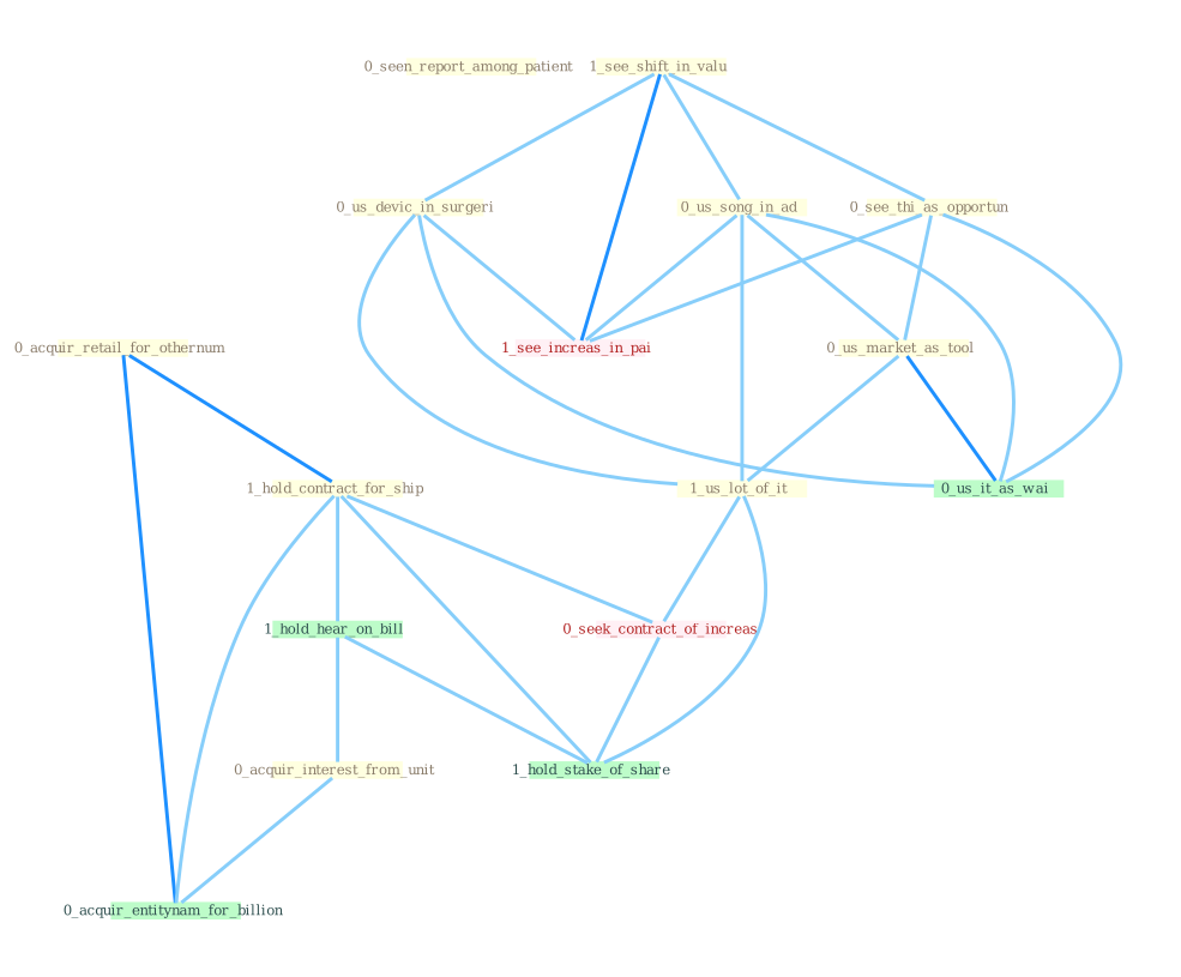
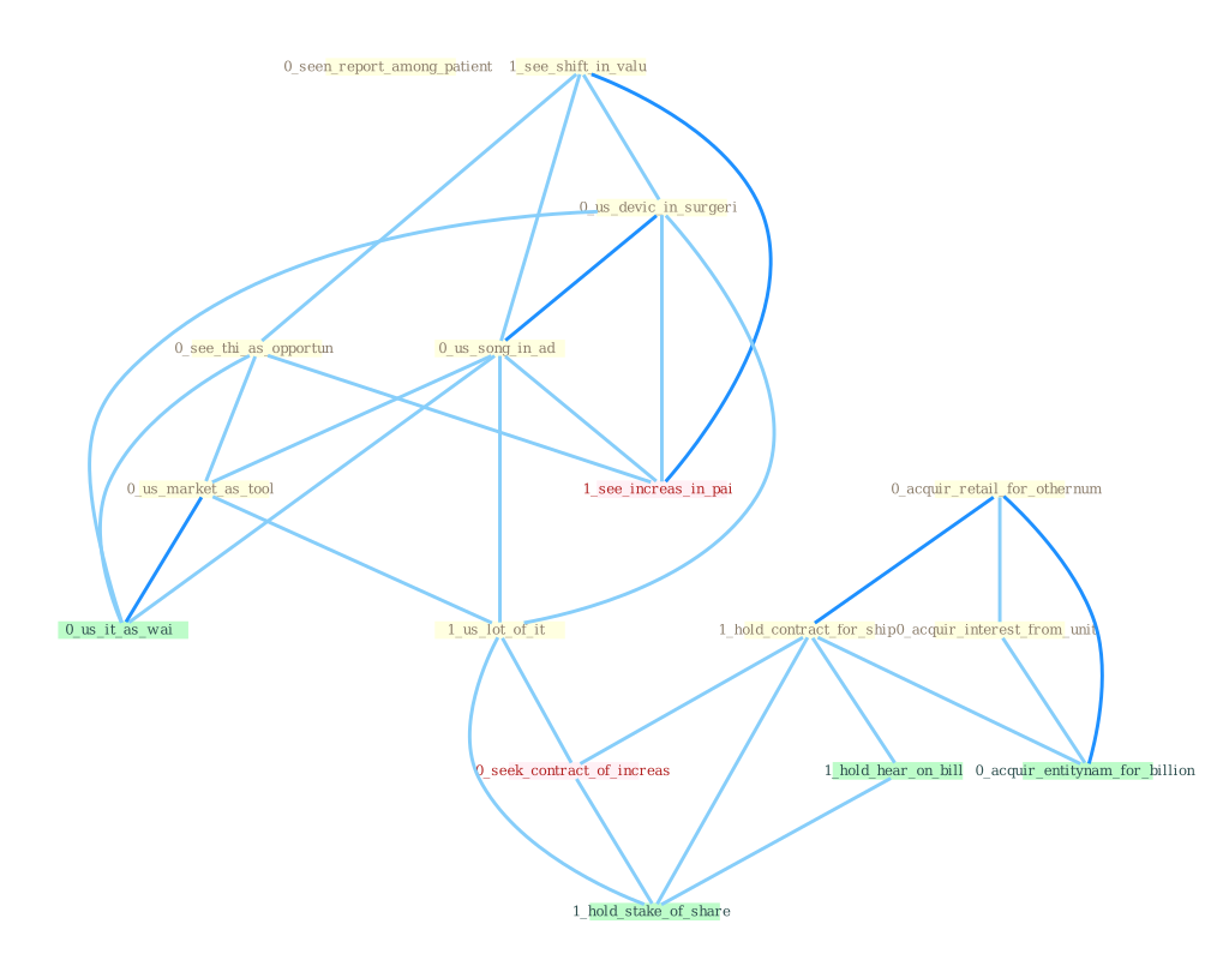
  graph {
    node [color="#ffffe0" fixedsize=true fontcolor="#8b7d6b" fontsize=4 shape=polygon style=filled]
    edge [color="#87cefa" w=1]
    "0_seen_report_among_patient " [height=.06 width=.5]
    "0_acquir_retail_for_othernum " [height=.06 width=.5]
    "1_see_shift_in_valu " [height=.06 width=.5]
    "0_us_devic_in_surgeri " [height=.06 width=.5]
    "1_hold_contract_for_ship " [height=.06 width=.5]
    "0_us_song_in_ad " [height=.06 width=.5]
    "0_see_thi_as_opportun " [height=.06 width=.5]
    "0_us_market_as_tool " [height=.06 width=.5]
    "0_acquir_interest_from_unit " [height=.06 width=.5]
    "1_us_lot_of_it " [height=.06 width=.5]
    n11 [color="#fff0f5" fontcolor="#b22222" height=.06 label="0_seek_contract_of_increas" width=.5]
    "1_see_increas_in_pai " [color="#fff0f5" fontcolor="#b22222" height=.06 width=.5]
    "0_acquir_entitynam_for_billion " [color="#BDFCC9" fontcolor="#2f4f4f" height=.06 width=.5]
    "0_us_it_as_wai " [color="#BDFCC9" fontcolor="#2f4f4f" height=.06 width=.5]
    "1_hold_hear_on_bill " [color="#BDFCC9" fontcolor="#2f4f4f" height=.06 width=.5]
    "1_hold_stake_of_share " [color="#BDFCC9" fontcolor="#2f4f4f" height=.06 width=.5]
    subgraph sub_1 {
      "0_seen_report_among_patient "
      "0_acquir_retail_for_othernum "
      "1_see_shift_in_valu "
      "0_us_devic_in_surgeri "
      "1_hold_contract_for_ship "
      "0_us_song_in_ad "
      "0_see_thi_as_opportun "
      "0_us_market_as_tool "
      "0_acquir_interest_from_unit "
      "1_us_lot_of_it "
    }
    subgraph sub_2 {
      n11
      "1_see_increas_in_pai "
    }
    "0_acquir_retail_for_othernum " -- "1_hold_contract_for_ship " [color="#1e90ff"]
-   "1_hold_hear_on_bill " -- "0_acquir_interest_from_unit "
+   "0_acquir_retail_for_othernum " -- "0_acquir_interest_from_unit "
    "0_acquir_retail_for_othernum " -- "0_acquir_entitynam_for_billion " [color="#1e90ff" w=2]
    "1_see_shift_in_valu " -- "0_us_devic_in_surgeri "
    "1_see_shift_in_valu " -- "0_us_song_in_ad "
    "1_see_shift_in_valu " -- "0_see_thi_as_opportun "
    "1_see_shift_in_valu " -- "1_see_increas_in_pai " [color="#1e90ff" w=2]
+   "0_us_devic_in_surgeri " -- "0_us_song_in_ad " [color="#1e90ff" w=2]
    "0_us_devic_in_surgeri " -- "1_us_lot_of_it "
    "0_us_devic_in_surgeri " -- "1_see_increas_in_pai "
    "0_us_devic_in_surgeri " -- "0_us_it_as_wai "
    "1_hold_contract_for_ship " -- n11
    "1_hold_contract_for_ship " -- "0_acquir_entitynam_for_billion "
    "1_hold_contract_for_ship " -- "1_hold_hear_on_bill "
    "1_hold_contract_for_ship " -- "1_hold_stake_of_share "
    "0_us_song_in_ad " -- "0_us_market_as_tool "
    "0_us_song_in_ad " -- "1_us_lot_of_it "
    "0_us_song_in_ad " -- "1_see_increas_in_pai "
    "0_us_song_in_ad " -- "0_us_it_as_wai "
    "0_see_thi_as_opportun " -- "0_us_market_as_tool "
    "0_see_thi_as_opportun " -- "1_see_increas_in_pai "
    "0_see_thi_as_opportun " -- "0_us_it_as_wai "
    "0_us_market_as_tool " -- "1_us_lot_of_it "
    "0_us_market_as_tool " -- "0_us_it_as_wai " [color="#1e90ff" w=2]
    "0_acquir_interest_from_unit " -- "0_acquir_entitynam_for_billion "
    "1_us_lot_of_it " -- n11
    "1_us_lot_of_it " -- "1_hold_stake_of_share "
    n11 -- "1_hold_stake_of_share "
    "1_hold_hear_on_bill " -- "1_hold_stake_of_share "
  }
